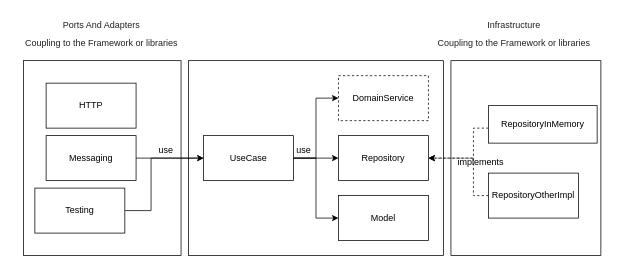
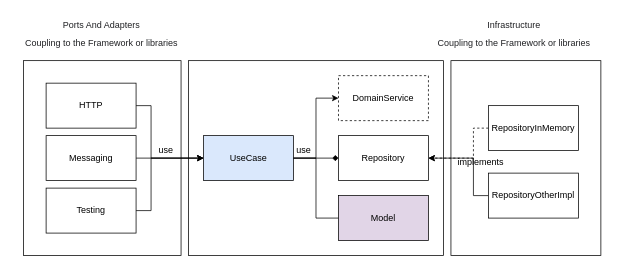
  <mxCell id="0" />
  <mxCell id="1" parent="0" />
  <mxCell id="2" value="" style="group" vertex="1" connectable="0" parent="1"><mxGeometry x="20" y="20" width="770" height="320" as="geometry" /></mxCell>
  <mxCell id="3" value="" style="rounded=0;whiteSpace=wrap;html=1;" vertex="1" parent="2"><mxGeometry x="220" y="60" width="340" height="260" as="geometry" /></mxCell>
- <mxCell id="4" value="UseCase" style="rounded=0;whiteSpace=wrap;html=1;" vertex="1" parent="2"><mxGeometry x="240" y="160" width="120" height="60" as="geometry" /></mxCell>
+ <mxCell id="4" value="UseCase" style="rounded=0;whiteSpace=wrap;html=1;fillColor=#dae8fc;" vertex="1" parent="2"><mxGeometry x="240" y="160" width="120" height="60" as="geometry" /></mxCell>
  <mxCell id="5" value="DomainService" style="rounded=0;whiteSpace=wrap;html=1;dashed=1;" vertex="1" parent="2"><mxGeometry x="420" y="80" width="120" height="60" as="geometry" /></mxCell>
  <mxCell id="6" style="edgeStyle=orthogonalEdgeStyle;rounded=0;orthogonalLoop=1;jettySize=auto;html=1;entryX=0;entryY=0.5;entryDx=0;entryDy=0;" edge="1" parent="2" source="4" target="5"><mxGeometry y="10" as="geometry"><Array as="points"><mxPoint x="390" y="190" /><mxPoint x="390" y="110" /></Array></mxGeometry></mxCell>
  <mxCell id="7" value="Repository" style="rounded=0;whiteSpace=wrap;html=1;" vertex="1" parent="2"><mxGeometry x="420" y="160" width="120" height="60" as="geometry" /></mxCell>
- <mxCell id="8" style="edgeStyle=orthogonalEdgeStyle;rounded=0;orthogonalLoop=1;jettySize=auto;html=1;entryX=0;entryY=0.5;entryDx=0;entryDy=0;" edge="1" parent="2" source="4" target="7"><mxGeometry y="10" as="geometry" /></mxCell>
- <mxCell id="9" value="Model" style="rounded=0;whiteSpace=wrap;html=1;" vertex="1" parent="2"><mxGeometry x="420" y="240" width="120" height="60" as="geometry" /></mxCell>
- <mxCell id="10" style="edgeStyle=orthogonalEdgeStyle;rounded=0;orthogonalLoop=1;jettySize=auto;html=1;entryX=0;entryY=0.5;entryDx=0;entryDy=0;" edge="1" parent="2" source="4" target="9"><mxGeometry y="10" as="geometry"><Array as="points"><mxPoint x="390" y="190" /><mxPoint x="390" y="270" /></Array></mxGeometry></mxCell>
+ <mxCell id="8" style="edgeStyle=orthogonalEdgeStyle;rounded=0;orthogonalLoop=1;jettySize=auto;html=1;entryX=0;entryY=0.5;entryDx=0;entryDy=0;endArrow=diamond;" edge="1" parent="2" source="4" target="7"><mxGeometry y="10" as="geometry" /></mxCell>
+ <mxCell id="9" value="Model" style="rounded=0;whiteSpace=wrap;html=1;fillColor=#e1d5e7;" vertex="1" parent="2"><mxGeometry x="420" y="240" width="120" height="60" as="geometry" /></mxCell>
+ <mxCell id="10" style="edgeStyle=orthogonalEdgeStyle;rounded=0;orthogonalLoop=1;jettySize=auto;html=1;entryX=0;entryY=0.5;entryDx=0;entryDy=0;endArrow=none;" edge="1" parent="2" source="4" target="9"><mxGeometry y="10" as="geometry"><Array as="points"><mxPoint x="390" y="190" /><mxPoint x="390" y="270" /></Array></mxGeometry></mxCell>
  <mxCell id="11" value="use" style="text;html=1;strokeColor=none;fillColor=none;align=center;verticalAlign=middle;whiteSpace=wrap;rounded=0;" vertex="1" parent="2"><mxGeometry x="354" y="170" width="40" height="20" as="geometry" /></mxCell>
  <mxCell id="12" value="" style="rounded=0;whiteSpace=wrap;html=1;" vertex="1" parent="2"><mxGeometry y="60" width="210" height="260" as="geometry" /></mxCell>
+ <mxCell id="13" style="edgeStyle=orthogonalEdgeStyle;rounded=0;orthogonalLoop=1;jettySize=auto;html=1;entryX=0;entryY=0.5;entryDx=0;entryDy=0;" edge="1" parent="2" source="14" target="4"><mxGeometry y="10" as="geometry"><Array as="points"><mxPoint x="170" y="120" /><mxPoint x="170" y="190" /></Array></mxGeometry></mxCell>
  <mxCell id="14" value="HTTP" style="rounded=0;whiteSpace=wrap;html=1;" vertex="1" parent="2"><mxGeometry x="30" y="90" width="120" height="60" as="geometry" /></mxCell>
- <mxCell id="15" style="edgeStyle=orthogonalEdgeStyle;rounded=0;orthogonalLoop=1;jettySize=auto;html=1;entryX=0;entryY=0.5;entryDx=0;entryDy=0;endArrow=open;" edge="1" parent="2" source="16" target="4"><mxGeometry y="10" as="geometry" /></mxCell>
+ <mxCell id="15" style="edgeStyle=orthogonalEdgeStyle;rounded=0;orthogonalLoop=1;jettySize=auto;html=1;entryX=0;entryY=0.5;entryDx=0;entryDy=0;" edge="1" parent="2" source="16" target="4"><mxGeometry y="10" as="geometry" /></mxCell>
  <mxCell id="16" value="Messaging" style="rounded=0;whiteSpace=wrap;html=1;" vertex="1" parent="2"><mxGeometry x="30" y="160" width="120" height="60" as="geometry" /></mxCell>
  <mxCell id="17" style="edgeStyle=orthogonalEdgeStyle;rounded=0;orthogonalLoop=1;jettySize=auto;html=1;entryX=0;entryY=0.5;entryDx=0;entryDy=0;" edge="1" parent="2" source="18" target="4"><mxGeometry y="10" as="geometry"><Array as="points"><mxPoint x="170" y="260" /><mxPoint x="170" y="190" /></Array></mxGeometry></mxCell>
- <mxCell id="18" value="Testing" style="rounded=0;whiteSpace=wrap;html=1;" vertex="1" parent="2"><mxGeometry x="15" y="230" width="120" height="60" as="geometry" /></mxCell>
+ <mxCell id="18" value="Testing" style="rounded=0;whiteSpace=wrap;html=1;" vertex="1" parent="2"><mxGeometry x="30" y="230" width="120" height="60" as="geometry" /></mxCell>
  <mxCell id="19" value="use" style="text;html=1;strokeColor=none;fillColor=none;align=center;verticalAlign=middle;whiteSpace=wrap;rounded=0;" vertex="1" parent="2"><mxGeometry x="170" y="170" width="40" height="20" as="geometry" /></mxCell>
  <mxCell id="20" value="&lt;pre class=&quot;tw-data-text tw-text-large XcVN5d tw-ta&quot; id=&quot;tw-target-text&quot; dir=&quot;ltr&quot; style=&quot;font-family: inherit ; line-height: 100% ; border: none ; padding: 2px 0.14em 2px 0px ; position: relative ; margin-top: -2px ; margin-bottom: -2px ; resize: none ; overflow: hidden ; width: 270px ; overflow-wrap: break-word ; color: rgb(32 , 33 , 36)&quot;&gt;&lt;span class=&quot;Y2IQFc&quot; lang=&quot;en&quot;&gt;&lt;font style=&quot;font-size: 12px&quot;&gt;Ports And Adapters&lt;br&gt;&lt;/font&gt;&lt;/span&gt;&lt;pre class=&quot;tw-data-text tw-text-large XcVN5d tw-ta&quot; id=&quot;tw-target-text&quot; dir=&quot;ltr&quot; style=&quot;font-family: inherit ; line-height: 36px ; border: none ; padding: 2px 0.14em 2px 0px ; position: relative ; margin-top: -2px ; margin-bottom: -2px ; resize: none ; overflow: hidden ; width: 270px ; overflow-wrap: break-word&quot;&gt;&lt;span class=&quot;Y2IQFc&quot; lang=&quot;en&quot;&gt;&lt;font style=&quot;font-size: 12px&quot;&gt;Coupling to the Framework or libraries&lt;/font&gt;&lt;/span&gt;&lt;/pre&gt;&lt;/pre&gt;" style="text;html=1;strokeColor=none;fillColor=none;align=center;verticalAlign=middle;whiteSpace=wrap;rounded=0;" vertex="1" parent="2"><mxGeometry y="10" width="210" height="40" as="geometry" /></mxCell>
  <mxCell id="21" value="" style="rounded=0;whiteSpace=wrap;html=1;" vertex="1" parent="2"><mxGeometry x="570" y="60" width="200" height="260" as="geometry" /></mxCell>
  <mxCell id="22" value="&lt;pre class=&quot;tw-data-text tw-text-large XcVN5d tw-ta&quot; id=&quot;tw-target-text&quot; dir=&quot;ltr&quot; style=&quot;font-family: inherit ; line-height: 100% ; border: none ; padding: 2px 0.14em 2px 0px ; position: relative ; margin-top: -2px ; margin-bottom: -2px ; resize: none ; overflow: hidden ; width: 270px ; overflow-wrap: break-word ; color: rgb(32 , 33 , 36)&quot;&gt;&lt;span class=&quot;Y2IQFc&quot; lang=&quot;en&quot;&gt;&lt;font style=&quot;font-size: 12px&quot;&gt;Infrastructure&lt;br&gt;&lt;/font&gt;&lt;/span&gt;&lt;pre class=&quot;tw-data-text tw-text-large XcVN5d tw-ta&quot; id=&quot;tw-target-text&quot; dir=&quot;ltr&quot; style=&quot;font-family: inherit ; line-height: 36px ; border: none ; padding: 2px 0.14em 2px 0px ; position: relative ; margin-top: -2px ; margin-bottom: -2px ; resize: none ; overflow: hidden ; width: 270px ; overflow-wrap: break-word&quot;&gt;&lt;span class=&quot;Y2IQFc&quot; lang=&quot;en&quot;&gt;Coupling to the Framework or libraries&lt;/span&gt;&lt;/pre&gt;&lt;/pre&gt;" style="text;html=1;strokeColor=none;fillColor=none;align=center;verticalAlign=middle;whiteSpace=wrap;rounded=0;" vertex="1" parent="2"><mxGeometry x="555" y="10" width="200" height="40" as="geometry" /></mxCell>
  <mxCell id="23" style="edgeStyle=orthogonalEdgeStyle;rounded=0;orthogonalLoop=1;jettySize=auto;html=1;entryX=1;entryY=0.5;entryDx=0;entryDy=0;dashed=1;" edge="1" parent="2" source="24" target="7"><mxGeometry y="10" as="geometry"><Array as="points"><mxPoint x="600" y="150" /><mxPoint x="600" y="190" /></Array></mxGeometry></mxCell>
- <mxCell id="24" value="RepositoryInMemory" style="rounded=0;whiteSpace=wrap;html=1;" vertex="1" parent="2"><mxGeometry x="620" y="120" width="145" height="50" as="geometry" /></mxCell>
- <mxCell id="25" style="edgeStyle=orthogonalEdgeStyle;rounded=0;orthogonalLoop=1;jettySize=auto;html=1;entryX=1;entryY=0.5;entryDx=0;entryDy=0;dashed=1;" edge="1" parent="2" source="26" target="7"><mxGeometry y="10" as="geometry"><Array as="points"><mxPoint x="600" y="240" /><mxPoint x="600" y="190" /></Array></mxGeometry></mxCell>
+ <mxCell id="24" value="RepositoryInMemory" style="rounded=0;whiteSpace=wrap;html=1;" vertex="1" parent="2"><mxGeometry x="620" y="120" width="120" height="60" as="geometry" /></mxCell>
+ <mxCell id="25" style="edgeStyle=orthogonalEdgeStyle;rounded=0;orthogonalLoop=1;jettySize=auto;html=1;entryX=1;entryY=0.5;entryDx=0;entryDy=0;dashed=0;" edge="1" parent="2" source="26" target="7"><mxGeometry y="10" as="geometry"><Array as="points"><mxPoint x="600" y="240" /><mxPoint x="600" y="190" /></Array></mxGeometry></mxCell>
  <mxCell id="26" value="RepositoryOtherImpl" style="rounded=0;whiteSpace=wrap;html=1;" vertex="1" parent="2"><mxGeometry x="620" y="210" width="120" height="60" as="geometry" /></mxCell>
  <mxCell id="27" value="implements" style="text;html=1;strokeColor=none;fillColor=none;align=center;verticalAlign=middle;whiteSpace=wrap;rounded=0;" vertex="1" parent="2"><mxGeometry x="590" y="186" width="40" height="20" as="geometry" /></mxCell>
